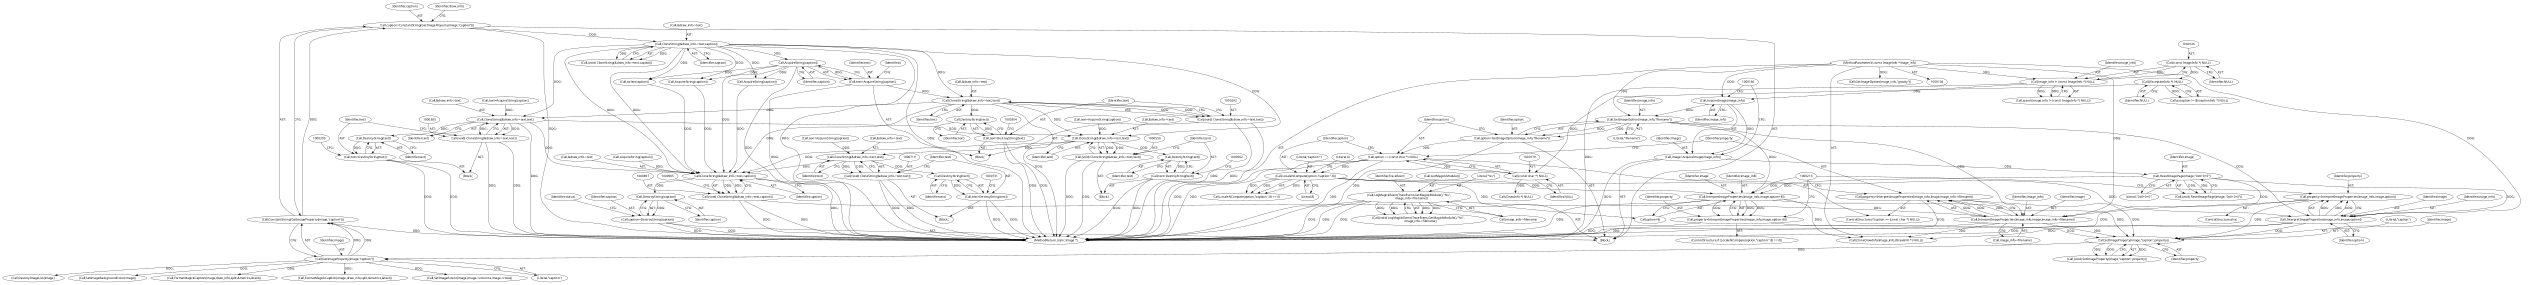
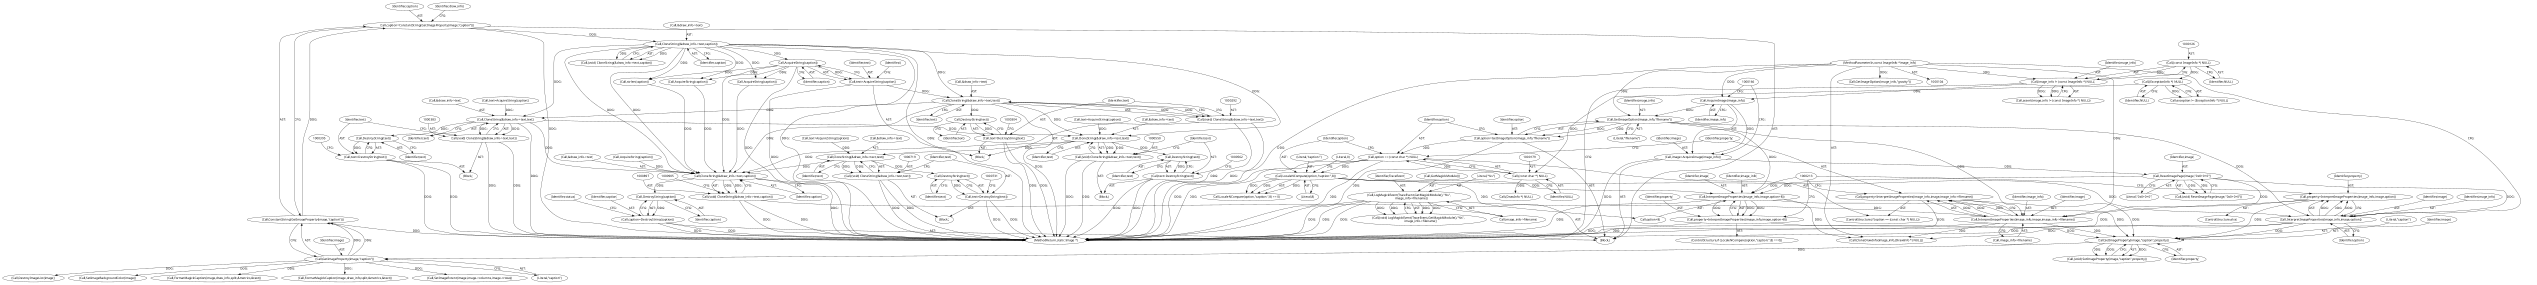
  digraph {
    fontname="Noto Sans"
    node [fontname="Noto Sans"]
    edge [fontname="Noto Sans"]
    n1 [label="(Call,CloneString(&draw_info->text,text))"]
    n2 [label="(Call,(void) CloneString(&draw_info->text,text))"]
    n3 [label="(Call,DestroyString(text))"]
    n4 [label="(Call,CloneString(&draw_info->text,text))"]
    n5 [label="(Call,CloneString(&draw_info->text,text))"]
    n6 [label="(Call,CloneString(&draw_info->text,caption))"]
    n7 [label="(Identifier,text)"]
    n8 [label="(MethodReturn,static Image *)"]
    n9 [label="(Block,)"]
    n10 [label="(Call,text=DestroyString(text))"]
    n11 [label="(Identifier,text)"]
    n12 [label="(Call,(void) CloneString(&draw_info->text,text))"]
    n13 [label="(Call,DestroyString(text))"]
    n14 [label="(Identifier,text)"]
    n15 [label="(Call,(void) CloneString(&draw_info->text,text))"]
    n16 [label="(Call,DestroyString(text))"]
    n17 [label="(Call,CloneString(&draw_info->text,text))"]
    n18 [label="(Identifier,text)"]
    n19 [label="(Call,(void) CloneString(&draw_info->text,caption))"]
    n20 [label="(Call,DestroyString(caption))"]
    n21 [label="(Identifier,caption)"]
    n22 [label="(Call,CloneString(&draw_info->text,caption))"]
    n23 [label="(Call,AcquireString(caption))"]
    n24 [label="(Call,strlen(caption))"]
    n25 [label="(Call,(void) CloneString(&draw_info->text,caption))"]
    n26 [label="(Call,AcquireString(caption))"]
    n27 [label="(Call,AcquireString(caption))"]
    n28 [label="(Identifier,caption)"]
    n29 [label="(Call,text=AcquireString(caption))"]
    n30 [label="(Identifier,caption)"]
    n31 [label="(Call,caption=ConstantString(GetImageProperty(image,\"caption\")))"]
    n32 [label="(Call,ConstantString(GetImageProperty(image,\"caption\")))"]
    n33 [label="(Block,)"]
    n34 [label="(Call,GetImageProperty(image,\"caption\"))"]
    n35 [label="(Call,DestroyImageList(image))"]
    n36 [label="(Call,SetImageBackgroundColor(image))"]
    n37 [label="(Call,FormatMagickCaption(image,draw_info,split,&metrics,&text))"]
    n38 [label="(Call,FormatMagickCaption(image,draw_info,split,&metrics,&text))"]
    n39 [label="(Call,SetImageExtent(image,image->columns,image->rows))"]
    n40 [label="(Literal,\"caption\")"]
    n41 [label="(Call,SetImageProperty(image,\"caption\",property))"]
    n42 [label="(Call,(void) SetImageProperty(image,\"caption\",property))"]
    n43 [label="(Identifier,property)"]
    n44 [label="(Call,InterpretImageProperties(image_info,image,option+8))"]
    n45 [label="(Call,property=InterpretImageProperties(image_info,image,option+8))"]
    n46 [label="(Call,option+8)"]
    n47 [label="(Call,CloneDrawInfo(image_info,(DrawInfo *) NULL))"]
    n48 [label="(ControlStructure,if (LocaleNCompare(option,\"caption:\",8) == 0))"]
    n49 [label="(Call,GetImageOption(image_info,\"filename\"))"]
    n50 [label="(Call,option=GetImageOption(image_info,\"filename\"))"]
    n51 [label="(Call,InterpretImageProperties(image_info,image,image_info->filename))"]
    n52 [label="(Call,InterpretImageProperties(image_info,image,option))"]
    n53 [label="(Literal,\"filename\")"]
    n54 [label="(Call,option == (const char *) NULL)"]
    n55 [label="(Call,property=InterpretImageProperties(image_info,image,image_info->filename))"]
    n56 [label="(Call,image_info->filename)"]
    n57 [label="(Call,property=InterpretImageProperties(image_info,image,option))"]
    n58 [label="(Identifier,option)"]
    n59 [label="(Call,AcquireImage(image_info))"]
    n60 [label="(Call,image=AcquireImage(image_info))"]
    n61 [label="(Identifier,image_info)"]
    n62 [label="(Call,ResetImagePage(image,\"0x0+0+0\"))"]
    n63 [label="(Call,image_info != (const ImageInfo *) NULL)"]
    n64 [label="(Call,(const ImageInfo *) NULL)"]
    n65 [label="(Call,assert(image_info != (const ImageInfo *) NULL))"]
    n66 [label="(Call,(ExceptionInfo *) NULL)"]
    n67 [label="(Identifier,NULL)"]
    n68 [label="(MethodParameterIn,const ImageInfo *image_info)"]
    n69 [label="(Call,GetImageOption(image_info,\"gravity\"))"]
    1000104
    n71 [label="(Call,(const char *) NULL)"]
    n72 [label="(Identifier,NULL)"]
    n73 [label="(Call,exception != (ExceptionInfo *) NULL)"]
    n74 [label="(Literal,\"0x0+0+0\")"]
    n75 [label="(Call,(void) ResetImagePage(image,\"0x0+0+0\"))"]
    n76 [label="(Call,LocaleNCompare(option,\"caption:\",8))"]
    n77 [label="(Literal,8)"]
    n78 [label="(Call,LocaleNCompare(option,\"caption:\",8) == 0)"]
    n79 [label="(ControlStructure,if (option == (const char *) NULL))"]
    n80 [label="(Call,(DrawInfo *) NULL)"]
    n81 [label="(Identifier,NULL)"]
    n82 [label="(Call,LogMagickEvent(TraceEvent,GetMagickModule(),\"%s\",\n      image_info->filename))"]
    n83 [label="(Call,(void) LogMagickEvent(TraceEvent,GetMagickModule(),\"%s\",\n      image_info->filename))"]
    n84 [label="(Call,image_info->filename)"]
    n85 [label="(ControlStructure,else)"]
    n86 [label="(Block,)"]
    n87 [label="(Call,text=DestroyString(text))"]
    n88 [label="(Identifier,text)"]
    n89 [label="(Block,)"]
    n90 [label="(Call,text=DestroyString(text))"]
    n91 [label="(Identifier,text)"]
    n92 [label="(Call,(void) CloneString(&draw_info->text,text))"]
    n93 [label="(Call,DestroyString(text))"]
    n94 [label="(Identifier,text)"]
    n95 [label="(Block,)"]
    n96 [label="(Call,text=DestroyString(text))"]
    n97 [label="(Identifier,text)"]
    n98 [label="(Call,caption=DestroyString(caption))"]
    n99 [label="(Identifier,caption)"]
    n100 [label="(Call,text=AcquireString(caption))"]
    n101 [label="(Literal,\"caption\")"]
    n102 [label="(Identifier,image)"]
    n103 [label="(Identifier,caption)"]
    n104 [label="(Identifier,image)"]
    n105 [label="(Identifier,image_info)"]
    n106 [label="(Identifier,image_info)"]
    n107 [label="(Identifier,option)"]
    n108 [label="(Identifier,option)"]
    n109 [label="(Call,&draw_info->text)"]
    n110 [label="(Call,&draw_info->text)"]
    n111 [label="(Call,text=AcquireString(caption))"]
    n112 [label="(Identifier,image_info)"]
    n113 [label="(Identifier,status)"]
    n114 [label="(Identifier,image)"]
    n115 [label="(Identifier,image_info)"]
    n116 [label="(Identifier,text)"]
    n117 [label="(Literal,\"caption:\")"]
    n118 [label="(Call,&draw_info->text)"]
    n119 [label="(Call,&draw_info->text)"]
    n120 [label="(Call,&draw_info->text)"]
    n121 [label="(Identifier,i)"]
    n122 [label="(Identifier,text)"]
    n123 [label="(Identifier,image)"]
    n124 [label="(Identifier,text)"]
    n125 [label="(Identifier,option)"]
    n126 [label="(Call,GetMagickModule())"]
    n127 [label="(Identifier,image)"]
    n128 [label="(Identifier,image)"]
    n129 [label="(Call,text=AcquireString(caption))"]
    n130 [label="(Literal,\"%s\")"]
    n131 [label="(Identifier,image_info)"]
    n132 [label="(Identifier,property)"]
    n133 [label="(Call,AcquireString(caption))"]
    n134 [label="(Identifier,TraceEvent)"]
    n135 [label="(Identifier,image)"]
    n136 [label="(Identifier,property)"]
    n137 [label="(Identifier,text)"]
    n138 [label="(Literal,0)"]
    n139 [label="(Identifier,caption)"]
    n140 [label="(Call,&draw_info->text)"]
    n141 [label="(Identifier,text)"]
    n142 [label="(Identifier,property)"]
    n143 [label="(Identifier,draw_info)"]
    1000126
    1000166
    1000179
    1000213
    1000292
    1000304
    1000383
    1000395
    1000550
    1000562
    1000719
    1000731
    1000897
    1000905
    n1 -> n2 [label="AST: "]
    n1 -> n2 [label="DDG: "]
    n1 -> n2 [label="DDG: "]
    n1 -> n3 [label="DDG: "]
    n1 -> n4 [label="DDG: "]
    n1 -> n5 [label="DDG: "]
    n1 -> n6 [label="DDG: "]
    n1 -> n7 [label="CFG: "]
    n1 -> n8 [label="DDG: "]
    n2 -> n1 [label="CFG: "]
    n2 -> n8 [label="DDG: "]
    n2 -> n8 [label="DDG: "]
    n2 -> n9 [label="AST: "]
    n3 -> n10 [label="AST: "]
    n3 -> n10 [label="DDG: "]
    n3 -> n11 [label="CFG: "]
    n4 -> n5 [label="DDG: "]
    n4 -> n6 [label="DDG: "]
    n4 -> n8 [label="DDG: "]
    n4 -> n12 [label="AST: "]
    n4 -> n12 [label="DDG: "]
    n4 -> n12 [label="DDG: "]
    n4 -> n13 [label="DDG: "]
    n4 -> n14 [label="CFG: "]
    n5 -> n6 [label="DDG: "]
    n5 -> n15 [label="AST: "]
    n5 -> n15 [label="DDG: "]
    n5 -> n15 [label="DDG: "]
    n5 -> n16 [label="DDG: "]
    n5 -> n17 [label="DDG: "]
    n5 -> n18 [label="CFG: "]
    n6 -> n8 [label="DDG: "]
    n6 -> n19 [label="AST: "]
    n6 -> n19 [label="DDG: "]
    n6 -> n19 [label="DDG: "]
    n6 -> n20 [label="DDG: "]
    n6 -> n21 [label="CFG: "]
    n7 -> n1 [label="AST: "]
    n10 -> n3 [label="CFG: "]
    n10 -> n8 [label="DDG: "]
    n10 -> n8 [label="DDG: "]
    n10 -> n9 [label="AST: "]
    n11 -> n3 [label="AST: "]
    n12 -> n4 [label="CFG: "]
    n12 -> n8 [label="DDG: "]
    n12 -> n8 [label="DDG: "]
    n12 -> n86 [label="AST: "]
    n13 -> n87 [label="AST: "]
    n13 -> n87 [label="DDG: "]
    n13 -> n88 [label="CFG: "]
    n14 -> n4 [label="AST: "]
    n15 -> n5 [label="CFG: "]
    n15 -> n8 [label="DDG: "]
    n15 -> n8 [label="DDG: "]
    n15 -> n89 [label="AST: "]
    n16 -> n90 [label="AST: "]
    n16 -> n90 [label="DDG: "]
    n16 -> n91 [label="CFG: "]
    n17 -> n6 [label="DDG: "]
    n17 -> n92 [label="AST: "]
    n17 -> n92 [label="DDG: "]
    n17 -> n92 [label="DDG: "]
    n17 -> n93 [label="DDG: "]
    n17 -> n94 [label="CFG: "]
    n18 -> n5 [label="AST: "]
    n19 -> n6 [label="CFG: "]
    n19 -> n8 [label="DDG: "]
    n19 -> n8 [label="DDG: "]
    n19 -> n33 [label="AST: "]
    n20 -> n98 [label="AST: "]
    n20 -> n98 [label="DDG: "]
    n20 -> n99 [label="CFG: "]
    n21 -> n6 [label="AST: "]
    n22 -> n1 [label="DDG: "]
    n22 -> n4 [label="DDG: "]
    n22 -> n5 [label="DDG: "]
    n22 -> n6 [label="DDG: "]
    n22 -> n6 [label="DDG: "]
    n22 -> n8 [label="DDG: "]
    n22 -> n8 [label="DDG: "]
    n22 -> n23 [label="DDG: "]
    n22 -> n24 [label="DDG: "]
    n22 -> n25 [label="AST: "]
    n22 -> n25 [label="DDG: "]
    n22 -> n25 [label="DDG: "]
    n22 -> n26 [label="DDG: "]
    n22 -> n27 [label="DDG: "]
    n22 -> n28 [label="CFG: "]
    n23 -> n6 [label="DDG: "]
    n23 -> n8 [label="DDG: "]
    n23 -> n24 [label="DDG: "]
    n23 -> n26 [label="DDG: "]
    n23 -> n27 [label="DDG: "]
    n23 -> n29 [label="AST: "]
    n23 -> n29 [label="DDG: "]
    n23 -> n30 [label="CFG: "]
    n24 -> n6 [label="DDG: "]
    n25 -> n22 [label="CFG: "]
    n26 -> n6 [label="DDG: "]
    n27 -> n6 [label="DDG: "]
    n28 -> n22 [label="AST: "]
    n29 -> n1 [label="DDG: "]
    n29 -> n8 [label="DDG: "]
    n29 -> n9 [label="AST: "]
    n29 -> n23 [label="CFG: "]
    n30 -> n23 [label="AST: "]
    n31 -> n8 [label="DDG: "]
    n31 -> n22 [label="DDG: "]
    n31 -> n32 [label="CFG: "]
    n31 -> n33 [label="AST: "]
    n32 -> n8 [label="DDG: "]
    n32 -> n31 [label="AST: "]
    n32 -> n31 [label="DDG: "]
    n32 -> n34 [label="CFG: "]
    n34 -> n32 [label="AST: "]
    n34 -> n32 [label="DDG: "]
    n34 -> n32 [label="DDG: "]
    n34 -> n35 [label="DDG: "]
    n34 -> n36 [label="DDG: "]
    n34 -> n37 [label="DDG: "]
    n34 -> n38 [label="DDG: "]
    n34 -> n39 [label="DDG: "]
    n34 -> n40 [label="CFG: "]
    n40 -> n34 [label="AST: "]
    n41 -> n34 [label="DDG: "]
    n41 -> n42 [label="AST: "]
    n41 -> n42 [label="DDG: "]
    n41 -> n42 [label="DDG: "]
    n41 -> n42 [label="DDG: "]
    n41 -> n43 [label="CFG: "]
    n42 -> n41 [label="CFG: "]
    n43 -> n41 [label="AST: "]
    n44 -> n8 [label="DDG: "]
    n44 -> n41 [label="DDG: "]
    n44 -> n45 [label="AST: "]
    n44 -> n45 [label="DDG: "]
    n44 -> n45 [label="DDG: "]
    n44 -> n45 [label="DDG: "]
-   n44 -> n46 [label="CFG: "]
    n44 -> n47 [label="DDG: "]
    n45 -> n8 [label="DDG: "]
    n45 -> n41 [label="DDG: "]
    n45 -> n44 [label="CFG: "]
    n45 -> n48 [label="AST: "]
    n46 -> n44 [label="AST: "]
    n49 -> n44 [label="DDG: "]
    n49 -> n50 [label="AST: "]
    n49 -> n50 [label="DDG: "]
    n49 -> n50 [label="DDG: "]
    n49 -> n51 [label="DDG: "]
    n49 -> n52 [label="DDG: "]
    n49 -> n53 [label="CFG: "]
    n50 -> n8 [label="DDG: "]
    n50 -> n33 [label="AST: "]
    n50 -> n49 [label="CFG: "]
    n50 -> n54 [label="DDG: "]
    n51 -> n8 [label="DDG: "]
    n51 -> n41 [label="DDG: "]
    n51 -> n47 [label="DDG: "]
    n51 -> n55 [label="AST: "]
    n51 -> n55 [label="DDG: "]
    n51 -> n55 [label="DDG: "]
    n51 -> n55 [label="DDG: "]
    n51 -> n56 [label="CFG: "]
    n52 -> n8 [label="DDG: "]
    n52 -> n41 [label="DDG: "]
    n52 -> n47 [label="DDG: "]
    n52 -> n57 [label="AST: "]
    n52 -> n57 [label="DDG: "]
    n52 -> n57 [label="DDG: "]
    n52 -> n57 [label="DDG: "]
    n52 -> n58 [label="CFG: "]
    n53 -> n49 [label="AST: "]
    n54 -> n8 [label="DDG: "]
    n54 -> n8 [label="DDG: "]
    n54 -> n8 [label="DDG: "]
    n54 -> n71 [label="CFG: "]
    n54 -> n76 [label="DDG: "]
    n54 -> n79 [label="AST: "]
    n55 -> n8 [label="DDG: "]
    n55 -> n41 [label="DDG: "]
    n55 -> n51 [label="CFG: "]
    n55 -> n79 [label="AST: "]
    n56 -> n51 [label="AST: "]
    n57 -> n8 [label="DDG: "]
    n57 -> n41 [label="DDG: "]
    n57 -> n52 [label="CFG: "]
    n57 -> n85 [label="AST: "]
    n58 -> n52 [label="AST: "]
    n59 -> n49 [label="DDG: "]
    n59 -> n60 [label="AST: "]
    n59 -> n60 [label="DDG: "]
    n59 -> n61 [label="CFG: "]
    n60 -> n8 [label="DDG: "]
    n60 -> n33 [label="AST: "]
    n60 -> n62 [label="DDG: "]
    n61 -> n59 [label="AST: "]
    n62 -> n44 [label="DDG: "]
    n62 -> n51 [label="DDG: "]
    n62 -> n52 [label="DDG: "]
    n62 -> n74 [label="CFG: "]
    n62 -> n75 [label="AST: "]
    n62 -> n75 [label="DDG: "]
    n62 -> n75 [label="DDG: "]
-   n63 -> n8 [label="DDG: "]
+   n63 -> n8 [label="CFG: "]
    n63 -> n59 [label="DDG: "]
    n63 -> n64 [label="CFG: "]
    n63 -> n65 [label="AST: "]
    n63 -> n65 [label="DDG: "]
    n63 -> n65 [label="DDG: "]
    n64 -> n63 [label="AST: "]
    n64 -> n63 [label="DDG: "]
    n64 -> n66 [label="DDG: "]
    n64 -> n67 [label="CFG: "]
    n65 -> n63 [label="CFG: "]
    n66 -> n71 [label="DDG: "]
    n66 -> n72 [label="CFG: "]
    n66 -> n73 [label="AST: "]
    n66 -> n73 [label="DDG: "]
    n67 -> n64 [label="AST: "]
-   n68 -> n8 [label="AST: "]
+   n68 -> n8 [label="DDG: "]
    n68 -> n47 [label="AST: "]
    n68 -> n49 [label="DDG: "]
    n68 -> n51 [label="DDG: "]
-   n68 -> n52 [label="DDG: "]
+   n68 -> n52 [label="CFG: "]
    n68 -> n59 [label="DDG: "]
    n68 -> n63 [label="DDG: "]
    n68 -> n69 [label="DDG: "]
    n68 -> 1000104 [label="AST: "]
    n71 -> n54 [label="AST: "]
    n71 -> n54 [label="DDG: "]
    n71 -> n80 [label="DDG: "]
    n71 -> n81 [label="CFG: "]
    n72 -> n66 [label="AST: "]
    n73 -> n66 [label="CFG: "]
    n74 -> n62 [label="AST: "]
    n75 -> n62 [label="CFG: "]
    n76 -> n44 [label="DDG: "]
    n76 -> n46 [label="DDG: "]
    n76 -> n52 [label="DDG: "]
    n76 -> n77 [label="CFG: "]
    n76 -> n78 [label="AST: "]
    n76 -> n78 [label="DDG: "]
    n76 -> n78 [label="DDG: "]
    n76 -> n78 [label="DDG: "]
    n77 -> n76 [label="AST: "]
    n81 -> n71 [label="AST: "]
    n82 -> n8 [label="DDG: "]
    n82 -> n8 [label="DDG: "]
    n82 -> n8 [label="DDG: "]
    n82 -> n51 [label="DDG: "]
    n82 -> n83 [label="AST: "]
    n82 -> n83 [label="DDG: "]
    n82 -> n83 [label="DDG: "]
    n82 -> n83 [label="DDG: "]
    n82 -> n83 [label="DDG: "]
    n82 -> n84 [label="CFG: "]
    n83 -> n82 [label="CFG: "]
    n84 -> n82 [label="AST: "]
    n87 -> n8 [label="DDG: "]
    n87 -> n8 [label="DDG: "]
    n87 -> n13 [label="CFG: "]
    n87 -> n86 [label="AST: "]
    n88 -> n13 [label="AST: "]
    n90 -> n8 [label="DDG: "]
    n90 -> n8 [label="DDG: "]
    n90 -> n16 [label="CFG: "]
    n90 -> n89 [label="AST: "]
    n91 -> n16 [label="AST: "]
    n92 -> n8 [label="DDG: "]
    n92 -> n8 [label="DDG: "]
    n92 -> n17 [label="CFG: "]
    n92 -> n95 [label="AST: "]
    n93 -> n96 [label="AST: "]
    n93 -> n96 [label="DDG: "]
    n93 -> n97 [label="CFG: "]
    n94 -> n17 [label="AST: "]
    n96 -> n8 [label="DDG: "]
    n96 -> n8 [label="DDG: "]
    n96 -> n93 [label="CFG: "]
    n96 -> n95 [label="AST: "]
    n97 -> n93 [label="AST: "]
    n98 -> n8 [label="DDG: "]
    n98 -> n8 [label="DDG: "]
    n98 -> n20 [label="CFG: "]
    n98 -> n33 [label="AST: "]
    n99 -> n20 [label="AST: "]
    n100 -> n17 [label="DDG: "]
    n101 -> n41 [label="AST: "]
    n102 -> n44 [label="AST: "]
    n103 -> n98 [label="AST: "]
    n104 -> n52 [label="AST: "]
    n105 -> n63 [label="AST: "]
    n106 -> n52 [label="AST: "]
    n107 -> n50 [label="CFG: "]
    n107 -> n54 [label="AST: "]
    n108 -> n54 [label="CFG: "]
    n108 -> n76 [label="AST: "]
    n109 -> n17 [label="AST: "]
    n110 -> n1 [label="AST: "]
    n111 -> n4 [label="DDG: "]
    n112 -> n49 [label="AST: "]
    n113 -> n98 [label="CFG: "]
    n114 -> n34 [label="AST: "]
    n115 -> n51 [label="AST: "]
    n116 -> n92 [label="CFG: "]
    n116 -> n96 [label="AST: "]
    n117 -> n76 [label="AST: "]
    n118 -> n6 [label="AST: "]
    n119 -> n4 [label="AST: "]
    n120 -> n5 [label="AST: "]
    n121 -> n29 [label="CFG: "]
    n122 -> n2 [label="CFG: "]
    n122 -> n10 [label="AST: "]
    n123 -> n60 [label="AST: "]
    n124 -> n15 [label="CFG: "]
    n124 -> n90 [label="AST: "]
    n125 -> n50 [label="AST: "]
    n126 -> n82 [label="AST: "]
    n127 -> n41 [label="AST: "]
    n128 -> n62 [label="AST: "]
    n129 -> n5 [label="DDG: "]
    n130 -> n82 [label="AST: "]
    n131 -> n44 [label="AST: "]
    n132 -> n57 [label="AST: "]
    n133 -> n6 [label="DDG: "]
    n134 -> n82 [label="AST: "]
    n135 -> n51 [label="AST: "]
    n136 -> n45 [label="AST: "]
    n137 -> n12 [label="CFG: "]
    n137 -> n87 [label="AST: "]
    n138 -> n76 [label="CFG: "]
    n139 -> n31 [label="AST: "]
    n140 -> n22 [label="AST: "]
    n141 -> n29 [label="AST: "]
    n142 -> n54 [label="CFG: "]
    n142 -> n55 [label="AST: "]
    n143 -> n31 [label="CFG: "]
    1000126 -> n64 [label="AST: "]
    1000166 -> n59 [label="CFG: "]
    1000166 -> n60 [label="CFG: "]
    1000179 -> n71 [label="AST: "]
    1000213 -> n44 [label="DDG: "]
    1000213 -> n45 [label="CFG: "]
    1000213 -> n55 [label="CFG: "]
    1000213 -> n57 [label="CFG: "]
    1000292 -> n2 [label="AST: "]
    1000304 -> n10 [label="CFG: "]
    1000383 -> n12 [label="AST: "]
    1000395 -> n87 [label="CFG: "]
    1000550 -> n15 [label="AST: "]
    1000562 -> n90 [label="CFG: "]
    1000719 -> n92 [label="AST: "]
    1000731 -> n96 [label="CFG: "]
    1000897 -> n19 [label="AST: "]
    1000905 -> n19 [label="CFG: "]
  }
